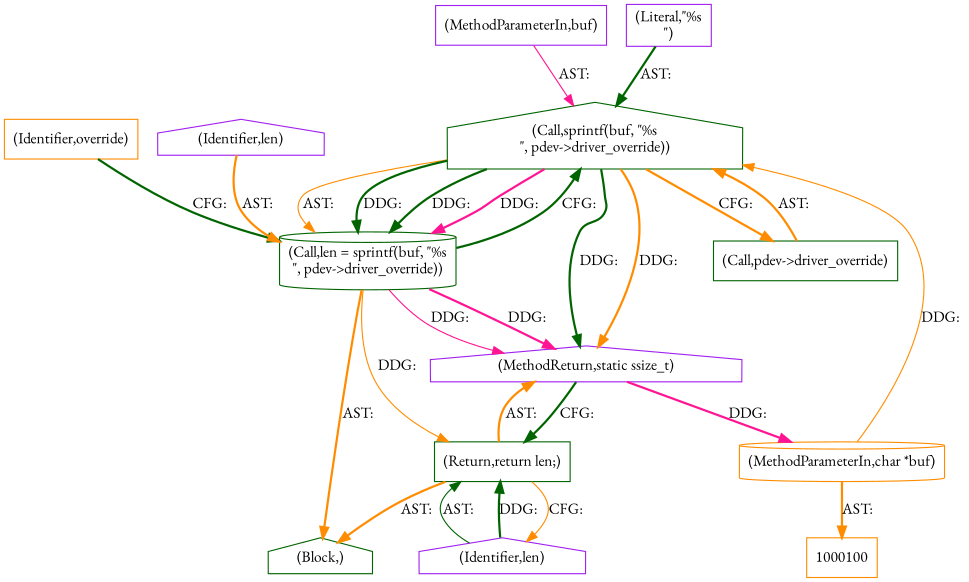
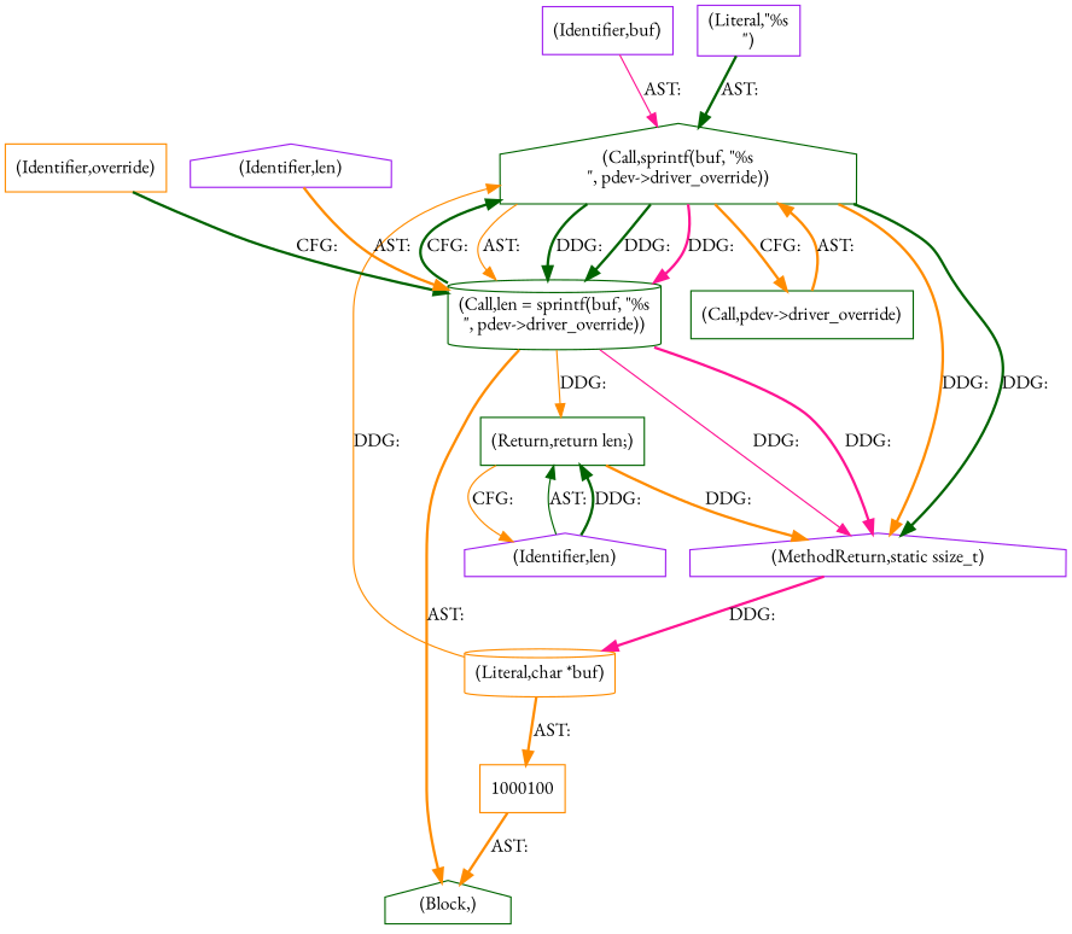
  digraph {
    fontname="EB Garamond"
    node [color=darkgreen fontname="EB Garamond" shape=box]
    edge [color=darkorange fontname="EB Garamond" style=bold]
    n1 [label="(Call,sprintf(buf, \"%s\n\", pdev->driver_override))" shape=house]
    n2 [label="(Call,len = sprintf(buf, \"%s\n\", pdev->driver_override))" shape=cylinder]
    n3 [color=purple label="(MethodReturn,static ssize_t)" shape=house]
    n4 [label="(Call,pdev->driver_override)"]
    n5 [label="(Return,return len;)"]
    n6 [label="(Block,)" shape=house]
-   n7 [color=darkorange label="(MethodParameterIn,char *buf)" shape=cylinder]
+   n7 [color=darkorange label="(Literal,char *buf)" shape=cylinder]
    1000100 [color=darkorange]
    n9 [color=purple label="(Identifier,len)" shape=house]
-   n10 [color=purple label="(MethodParameterIn,buf)"]
+   n10 [color=purple label="(Identifier,buf)"]
    n11 [color=darkorange label="(Identifier,override)"]
    n12 [color=purple label="(Literal,\"%s\n\")"]
    n13 [color=purple label="(Identifier,len)" shape=house]
    n1 -> n2 [label="AST: " style=solid]
    n1 -> n2 [color=darkgreen label="DDG: "]
    n1 -> n2 [color=darkgreen label="DDG: "]
    n1 -> n2 [color=deeppink label="DDG: "]
    n1 -> n3 [label="DDG: "]
    n1 -> n3 [color=darkgreen label="DDG: "]
    n1 -> n4 [label="CFG: "]
    n2 -> n1 [color=darkgreen label="CFG: "]
    n2 -> n3 [color=deeppink label="DDG: " style=solid]
    n2 -> n3 [color=deeppink label="DDG: "]
    n2 -> n5 [label="DDG: " style=solid]
    n2 -> n6 [label="AST: "]
-   n3 -> n5 [color=darkgreen label="CFG: "]
    n3 -> n7 [color=deeppink label="DDG: "]
    n4 -> n1 [label="AST: "]
-   n5 -> n3 [label="AST: "]
-   n5 -> n6 [label="AST: "]
+   n5 -> n3 [label="DDG: "]
+   1000100 -> n6 [label="AST: "]
    n5 -> n9 [label="CFG: " style=solid]
    n7 -> n1 [label="DDG: " style=solid]
    n7 -> 1000100 [label="AST: "]
    n9 -> n5 [color=darkgreen label="AST: " style=solid]
    n9 -> n5 [color=darkgreen label="DDG: "]
    n10 -> n1 [color=deeppink label="AST: " style=solid]
    n11 -> n2 [color=darkgreen label="CFG: "]
    n12 -> n1 [color=darkgreen label="AST: "]
    n13 -> n2 [label="AST: "]
  }
